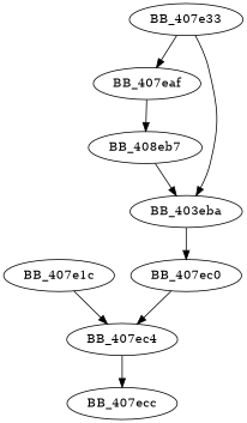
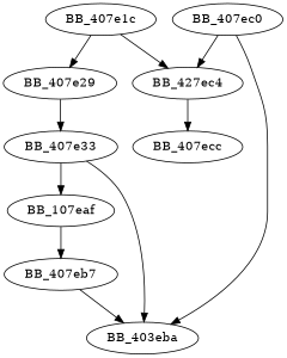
  digraph {
    BB_407e1c
-   BB_407ec4
+   BB_407e29
+   BB_407ec4 [label=BB_427ec4]
    BB_407e33
    BB_407ecc
-   BB_407eaf
+   BB_407eaf [label=BB_107eaf]
    n7 [label=BB_403eba]
-   BB_407eb7 [label=BB_408eb7]
+   BB_407eb7
    BB_407ec0
+   BB_407e1c -> BB_407e29
    BB_407e1c -> BB_407ec4
+   BB_407e29 -> BB_407e33
    BB_407ec4 -> BB_407ecc
    BB_407e33 -> BB_407eaf
    BB_407e33 -> n7
    BB_407eaf -> BB_407eb7
-   n7 -> BB_407ec0
+   BB_407ec0 -> n7
    BB_407eb7 -> n7
    BB_407ec0 -> BB_407ec4
  }
